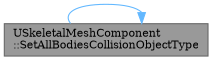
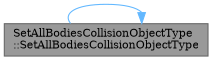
  digraph {
    rankdir=LR
    fontname="DejaVu Serif"
-   n1 [color=gray40 fillcolor=grey60 fontcolor=black fontname="DejaVu Serif" fontsize=10 height=0.2 label="USkeletalMeshComponent\l::SetAllBodiesCollisionObjectType" shape=box style=filled width=0.4]
+   n1 [color=gray40 fillcolor=grey60 fontcolor=black fontname="DejaVu Serif" fontsize=10 height=0.2 label="SetAllBodiesCollisionObjectType\l::SetAllBodiesCollisionObjectType" shape=box style=filled width=0.4]
    n1 -> n1 [color=steelblue1 fontname="DejaVu Serif" fontsize=10 labelfontname=Helvetica labelfontsize=10 style=solid]
  }
